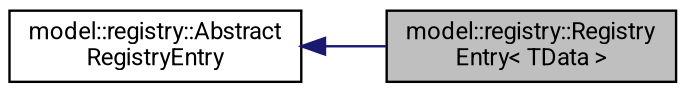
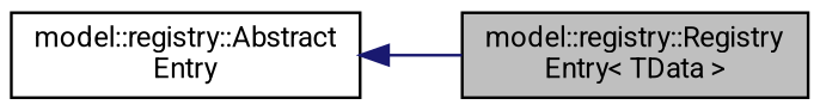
  digraph {
    rankdir=LR
    fontname=Roboto
    node [color=black fontname=Roboto fontsize=10 shape=record style=filled]
    n1 [fillcolor=grey75 fontcolor=black height=0.2 label="model::registry::Registry\lEntry\< TData \>" width=0.4]
-   n2 [fillcolor=white height=0.2 label="model::registry::Abstract\lRegistryEntry" width=0.4]
+   n2 [fillcolor=white height=0.2 label="model::registry::Abstract\lEntry" width=0.4]
    n2 -> n1 [color=midnightblue dir=back fontname=Roboto fontsize=10 labelfontname=Helvetica labelfontsize=10 style=solid]
  }
